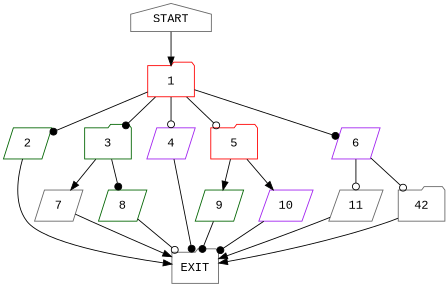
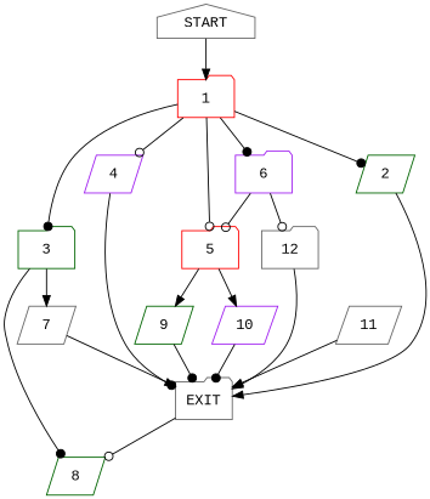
  digraph {
    fontname="Liberation Mono"
    node [color=gray40 fontname="Liberation Mono" shape=parallelogram]
    edge [arrowhead=normal fontname="Liberation Mono"]
    n1 [label=START shape=house]
    1 [color=red shape=folder]
    2 [color=darkgreen]
    3 [color=darkgreen shape=folder]
    4 [color=purple]
    5 [color=red shape=folder]
-   6 [color=purple]
+   6 [color=purple shape=folder]
    n8 [label=EXIT shape=folder]
    7
    8 [color=darkgreen]
    9 [color=darkgreen]
    10 [color=purple]
    11
-   12 [shape=folder label=42]
+   12 [shape=folder]
    n1 -> 1
    1 -> 2 [arrowhead=dot]
    1 -> 3 [arrowhead=dot]
    1 -> 4 [arrowhead=odot]
    1 -> 5 [arrowhead=odot]
    1 -> 6 [arrowhead=dot]
    2 -> n8
    3 -> 7
    3 -> 8 [arrowhead=dot]
    4 -> n8 [arrowhead=dot]
    5 -> 9
    5 -> 10
-   6 -> 11 [arrowhead=odot]
+   6 -> 5 [arrowhead=odot]
    6 -> 12 [arrowhead=odot]
    7 -> n8
-   8 -> n8 [arrowhead=odot]
+   n8 -> 8 [arrowhead=odot]
    9 -> n8 [arrowhead=dot]
    10 -> n8 [arrowhead=dot]
    11 -> n8
    12 -> n8
  }
